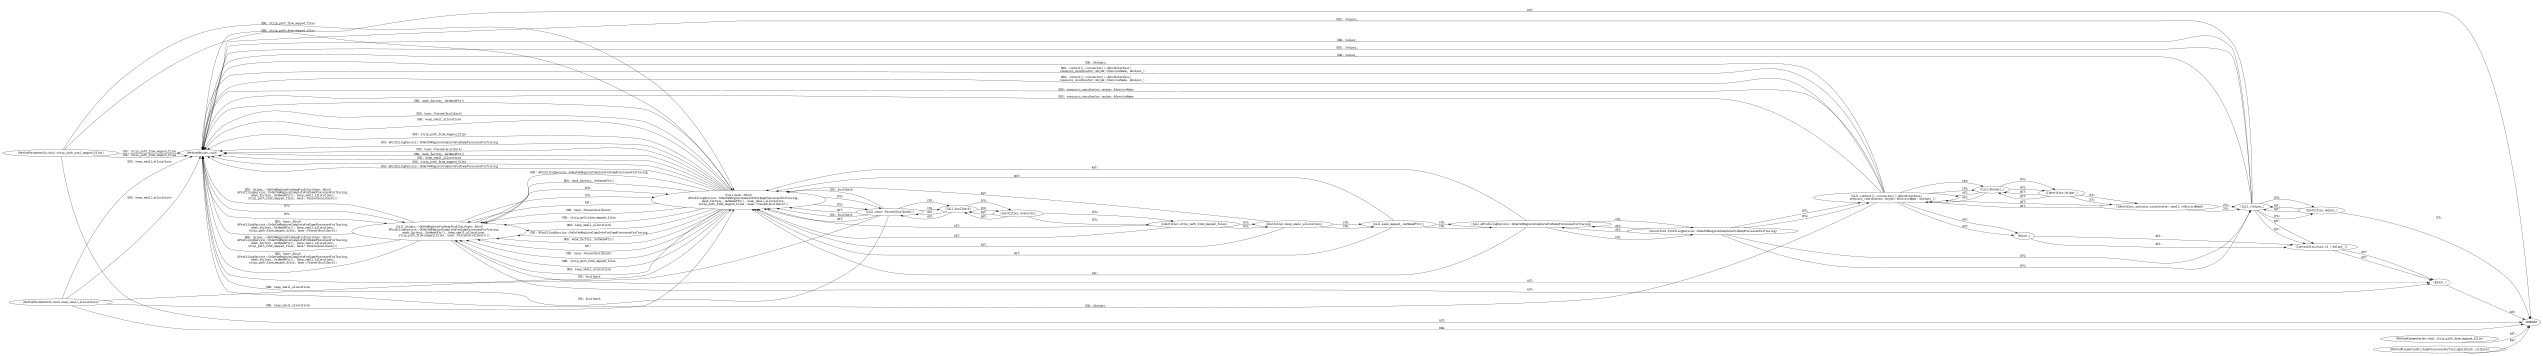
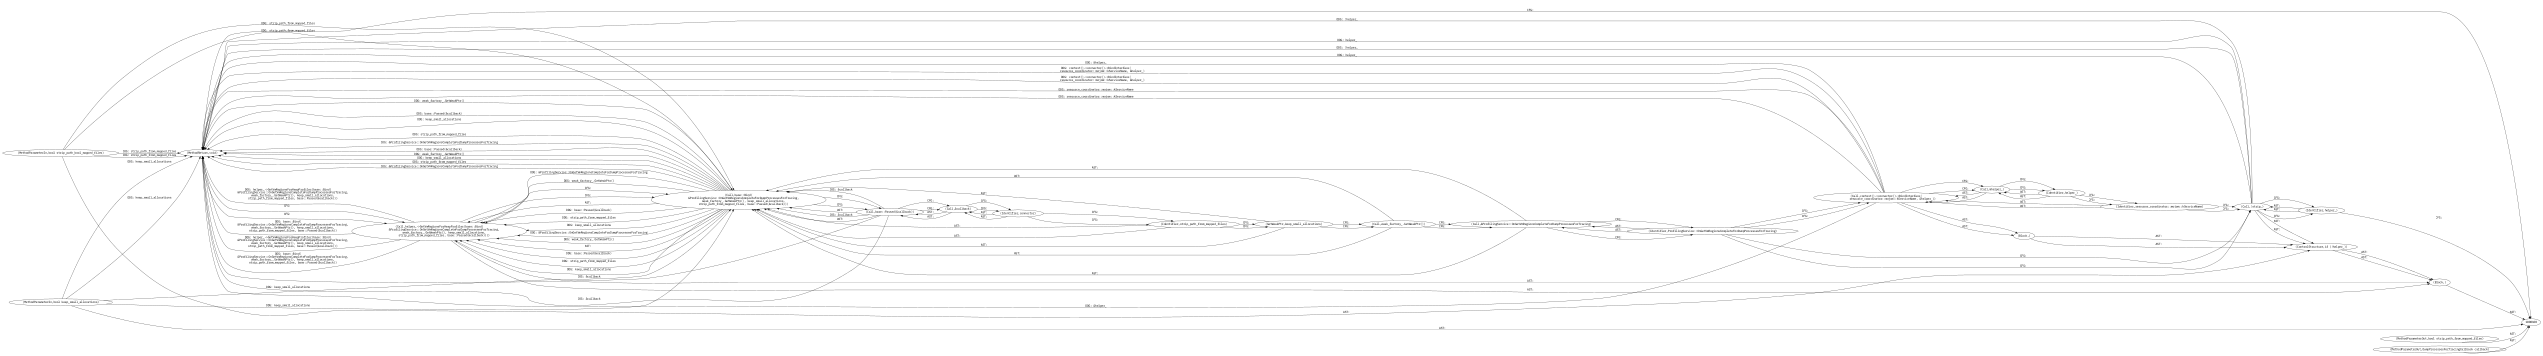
  digraph {
    fontname="IBM Plex Mono"
    rankdir=LR
    node [fontname="IBM Plex Mono"]
    edge [fontname="IBM Plex Mono"]
    n1 [label="(MethodReturn,void)"]
    n2 [label="(Call,helper_->GetVmRegionsForHeapProfiler(base::Bind(\n      &ProfilingService::OnGetVmRegionsCompleteForDumpProcessesForTracing,\n      weak_factory_.GetWeakPtr(), keep_small_allocations,\n      strip_path_from_mapped_files, base::Passed(&callback))))"]
    1000100
    n4 [label="(Call,base::Bind(\n      &ProfilingService::OnGetVmRegionsCompleteForDumpProcessesForTracing,\n      weak_factory_.GetWeakPtr(), keep_small_allocations,\n      strip_path_from_mapped_files, base::Passed(&callback)))"]
    n5 [label="(Block,)"]
    n6 [label="(Call,base::Passed(&callback))"]
    n7 [label="(Call,&callback)"]
    n8 [label="(Call,&ProfilingService::OnGetVmRegionsCompleteForDumpProcessesForTracing)"]
    n9 [label="(Identifier,ProfilingService::OnGetVmRegionsCompleteForDumpProcessesForTracing)"]
-   n10 [label="(Call,!helper_)"]
+   n10 [label="(Call,!strip_)"]
    n11 [label="(Call,context()->connector()->BindInterface(\n        resource_coordinator::mojom::kServiceName, &helper_))"]
    n12 [label="(ControlStructure,if (!helper_))"]
    n13 [label="(Identifier,helper_)"]
    n14 [label="(Block,)"]
    n15 [label="(Call,&helper_)"]
-   n16 [label="(Identifier,keep_small_allocations)"]
-   n17 [label="(Call,weak_mapped_.GetWeakPtr())"]
+   n16 [label="(GetWeakPtr,keep_small_allocations)"]
+   n17 [label="(Call,weak_factory_.GetWeakPtr())"]
    n18 [label="(Identifier,connector)"]
    n19 [label="(Identifier,strip_path_from_mapped_files)"]
    n20 [label="(MethodParameterIn,bool keep_small_allocations)"]
    n21 [label="(MethodParameterIn,bool strip_path_bool_mapped_files)"]
    n22 [label="(MethodParameterOut,bool strip_path_from_mapped_files)"]
    n23 [label="(MethodParameterOut,DumpProcessesForTracingCallback callback)"]
    n24 [label="(Identifier,helper_)"]
-   n25 [label="(Identifier,resource_coordinator::small::kServiceName)"]
+   n25 [label="(Identifier,resource_coordinator::mojom::kServiceName)"]
    n1 -> n2 [label="CFG: "]
    n1 -> n2 [label="CFG: "]
-   n1 -> 1000100 [label="AST: "]
+   n1 -> 1000100 [label="CFG: "]
    n2 -> n1 [label="DDG: base::Bind(\n      &ProfilingService::OnGetVmRegionsCompleteForDumpProcessesForTracing,\n      weak_factory_.GetWeakPtr(), keep_small_allocations,\n      strip_path_from_mapped_files, base::Passed(&callback))"]
    n2 -> n1 [label="DDG: helper_->GetVmRegionsForHeapProfiler(base::Bind(\n      &ProfilingService::OnGetVmRegionsCompleteForDumpProcessesForTracing,\n      weak_factory_.GetWeakPtr(), keep_small_allocations,\n      strip_path_from_mapped_files, base::Passed(&callback)))"]
    n2 -> n1 [label="DDG: base::Bind(\n      &ProfilingService::OnGetVmRegionsCompleteForDumpProcessesForTracing,\n      weak_factory_.GetWeakPtr(), keep_small_allocations,\n      strip_path_from_mapped_files, base::Passed(&callback))"]
    n2 -> n1 [label="DDG: helper_->GetVmRegionsForHeapProfiler(base::Bind(\n      &ProfilingService::OnGetVmRegionsCompleteForDumpProcessesForTracing,\n      weak_factory_.GetWeakPtr(), keep_small_allocations,\n      strip_path_from_mapped_files, base::Passed(&callback)))"]
    n2 -> n4 [label="CFG: "]
    n2 -> n4 [label="CFG: "]
    n2 -> n5 [label="AST: "]
    n2 -> n5 [label="AST: "]
    n4 -> n1 [label="DDG: weak_factory_.GetWeakPtr()"]
    n4 -> n1 [label="DDG: keep_small_allocations"]
    n4 -> n1 [label="DDG: strip_path_from_mapped_files"]
    n4 -> n1 [label="DDG: &ProfilingService::OnGetVmRegionsCompleteForDumpProcessesForTracing"]
    n4 -> n1 [label="DDG: base::Passed(&callback)"]
    n4 -> n1 [label="DDG: weak_factory_.GetWeakPtr()"]
    n4 -> n1 [label="DDG: keep_small_allocations"]
    n4 -> n1 [label="DDG: strip_path_from_mapped_files"]
    n4 -> n1 [label="DDG: &ProfilingService::OnGetVmRegionsCompleteForDumpProcessesForTracing"]
    n4 -> n1 [label="DDG: base::Passed(&callback)"]
    n4 -> n2 [label="AST: "]
    n4 -> n2 [label="DDG: base::Passed(&callback)"]
    n4 -> n2 [label="DDG: strip_path_from_mapped_files"]
    n4 -> n2 [label="DDG: keep_small_allocations"]
    n4 -> n2 [label="DDG: &ProfilingService::OnGetVmRegionsCompleteForDumpProcessesForTracing"]
    n4 -> n2 [label="DDG: weak_factory_.GetWeakPtr()"]
    n4 -> n2 [label="AST: "]
    n4 -> n2 [label="DDG: base::Passed(&callback)"]
    n4 -> n2 [label="DDG: strip_path_from_mapped_files"]
    n4 -> n2 [label="DDG: keep_small_allocations"]
    n4 -> n2 [label="DDG: &ProfilingService::OnGetVmRegionsCompleteForDumpProcessesForTracing"]
    n4 -> n2 [label="DDG: weak_factory_.GetWeakPtr()"]
    n4 -> n6 [label="CFG: "]
    n4 -> n6 [label="CFG: "]
    n5 -> 1000100 [label="AST: "]
    n6 -> n1 [label="DDG: &callback"]
    n6 -> n1 [label="DDG: &callback"]
    n6 -> n4 [label="AST: "]
    n6 -> n4 [label="DDG: &callback"]
    n6 -> n4 [label="AST: "]
    n6 -> n4 [label="DDG: &callback"]
    n6 -> n7 [label="CFG: "]
    n6 -> n7 [label="CFG: "]
    n7 -> n6 [label="AST: "]
    n7 -> n6 [label="AST: "]
    n7 -> n18 [label="CFG: "]
    n7 -> n18 [label="CFG: "]
    n8 -> n4 [label="AST: "]
    n8 -> n4 [label="AST: "]
    n8 -> n9 [label="CFG: "]
    n8 -> n9 [label="CFG: "]
    n9 -> n8 [label="AST: "]
    n9 -> n8 [label="AST: "]
    n9 -> n10 [label="CFG: "]
    n9 -> n10 [label="CFG: "]
    n9 -> n11 [label="CFG: "]
    n9 -> n11 [label="CFG: "]
    n10 -> n1 [label="DDG: helper_"]
    n10 -> n1 [label="DDG: !helper_"]
    n10 -> n1 [label="DDG: helper_"]
    n10 -> n1 [label="DDG: !helper_"]
    n10 -> n12 [label="AST: "]
    n10 -> n12 [label="AST: "]
    n10 -> n13 [label="CFG: "]
    n10 -> n13 [label="CFG: "]
    n11 -> n1 [label="DDG: &helper_"]
    n11 -> n1 [label="DDG: resource_coordinator::mojom::kServiceName"]
    n11 -> n1 [label="DDG: context()->connector()->BindInterface(\n        resource_coordinator::mojom::kServiceName, &helper_)"]
    n11 -> n1 [label="DDG: &helper_"]
    n11 -> n1 [label="DDG: resource_coordinator::mojom::kServiceName"]
    n11 -> n1 [label="DDG: context()->connector()->BindInterface(\n        resource_coordinator::mojom::kServiceName, &helper_)"]
    n11 -> n14 [label="AST: "]
    n11 -> n14 [label="AST: "]
    n11 -> n15 [label="CFG: "]
    n11 -> n15 [label="CFG: "]
    n12 -> n5 [label="AST: "]
    n12 -> n5 [label="AST: "]
    n13 -> 1000100 [label="CFG: "]
    n13 -> n10 [label="AST: "]
    n13 -> n10 [label="AST: "]
    n14 -> n12 [label="AST: "]
    n14 -> n12 [label="AST: "]
    n15 -> n11 [label="AST: "]
    n15 -> n11 [label="AST: "]
    n15 -> n24 [label="CFG: "]
    n15 -> n24 [label="CFG: "]
    n16 -> n4 [label="AST: "]
    n16 -> n4 [label="AST: "]
    n16 -> n17 [label="CFG: "]
    n16 -> n17 [label="CFG: "]
    n17 -> n4 [label="AST: "]
    n17 -> n4 [label="AST: "]
    n17 -> n8 [label="CFG: "]
    n17 -> n8 [label="CFG: "]
    n18 -> n7 [label="AST: "]
    n18 -> n7 [label="AST: "]
    n18 -> n19 [label="CFG: "]
    n18 -> n19 [label="CFG: "]
    n19 -> n4 [label="AST: "]
    n19 -> n4 [label="AST: "]
    n19 -> n16 [label="CFG: "]
    n19 -> n16 [label="CFG: "]
    n20 -> n1 [label="DDG: keep_small_allocations"]
    n20 -> n1 [label="DDG: keep_small_allocations"]
-   n20 -> 1000100 [label="DDG: "]
+   n20 -> 1000100 [label="AST: "]
    n20 -> n4 [label="DDG: keep_small_allocations"]
    n20 -> n4 [label="DDG: keep_small_allocations"]
    n21 -> n1 [label="DDG: strip_path_from_mapped_files"]
    n21 -> n1 [label="DDG: strip_path_from_mapped_files"]
-   n21 -> 1000100 [label="AST: "]
+   n21 -> n12 [label="AST: "]
    n21 -> n4 [label="DDG: strip_path_from_mapped_files"]
    n21 -> n4 [label="DDG: strip_path_from_mapped_files"]
    n22 -> 1000100 [label="AST: "]
    n23 -> 1000100 [label="AST: "]
    n24 -> n15 [label="AST: "]
    n24 -> n15 [label="AST: "]
    n24 -> n25 [label="CFG: "]
    n24 -> n25 [label="CFG: "]
    n25 -> n10 [label="CFG: "]
    n25 -> n10 [label="CFG: "]
    n25 -> n11 [label="AST: "]
    n25 -> n11 [label="AST: "]
  }
